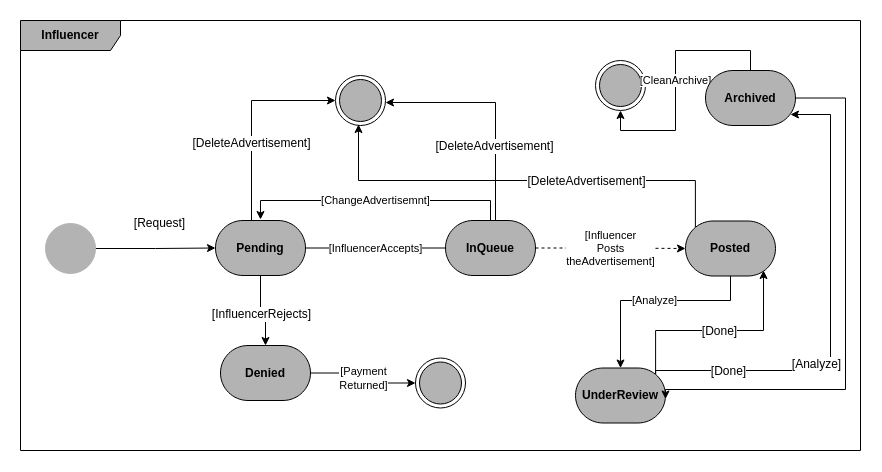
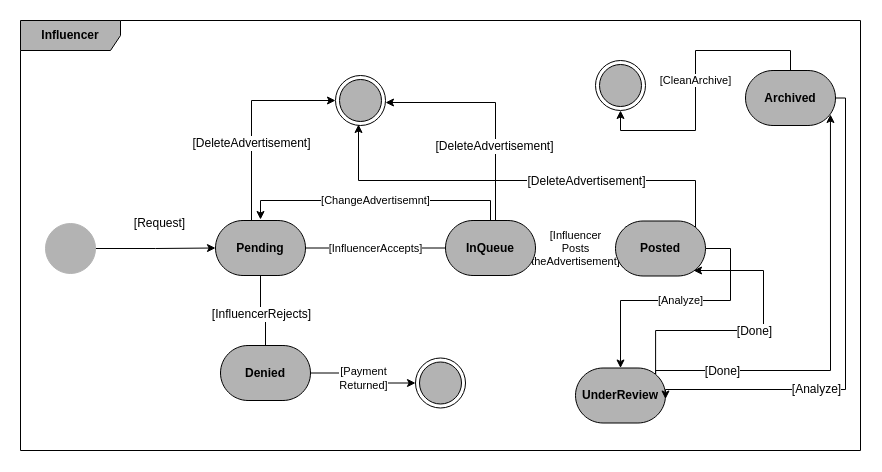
  <mxCell id="0" />
  <mxCell id="1" parent="0" />
  <mxCell id="2" value="&lt;b&gt;Influencer&lt;/b&gt;" style="shape=umlFrame;whiteSpace=wrap;html=1;strokeColor=#000000;fillColor=#B3B3B3;width=100;height=30;" parent="1" vertex="1"><mxGeometry x="20" y="20" width="840" height="430" as="geometry" /></mxCell>
  <mxCell id="3" style="edgeStyle=orthogonalEdgeStyle;rounded=0;orthogonalLoop=1;jettySize=auto;html=1;exitX=1;exitY=0.5;exitDx=0;exitDy=0;" parent="1" source="5" target="12" edge="1"><mxGeometry relative="1" as="geometry" /></mxCell>
  <mxCell id="4" value="[Request]" style="text;html=1;align=center;verticalAlign=middle;resizable=0;points=[];labelBackgroundColor=#ffffff;" vertex="1" connectable="0" parent="3"><mxGeometry y="-13" relative="1" as="geometry"><mxPoint x="-10" y="-26" as="offset" /></mxGeometry></mxCell>
  <mxCell id="5" value="" style="shape=mxgraph.bpmn.shape;html=1;verticalLabelPosition=bottom;labelBackgroundColor=#ffffff;verticalAlign=top;align=center;perimeter=ellipsePerimeter;outlineConnect=0;outline=standard;symbol=general;fillColor=#B3B3B3;strokeColor=#B3B3B3;" parent="1" vertex="1"><mxGeometry x="45" y="223" width="50" height="50" as="geometry" /></mxCell>
  <mxCell id="6" value="" style="ellipse;html=1;shape=endState;fillColor=#B3B3B3;strokeColor=#000000;" parent="1" vertex="1"><mxGeometry x="595" y="60" width="50" height="50" as="geometry" /></mxCell>
  <mxCell id="7" value="[InfluencerAccepts]" style="edgeStyle=orthogonalEdgeStyle;rounded=0;orthogonalLoop=1;jettySize=auto;html=1;endArrow=none;" edge="1" parent="1" source="12" target="19"><mxGeometry relative="1" as="geometry" /></mxCell>
- <mxCell id="8" value="" style="edgeStyle=orthogonalEdgeStyle;rounded=0;orthogonalLoop=1;jettySize=auto;html=1;" edge="1" parent="1" source="12" target="14"><mxGeometry relative="1" as="geometry" /></mxCell>
+ <mxCell id="8" value="" style="edgeStyle=orthogonalEdgeStyle;rounded=0;orthogonalLoop=1;jettySize=auto;html=1;endArrow=none;" edge="1" parent="1" source="12" target="14"><mxGeometry relative="1" as="geometry" /></mxCell>
  <mxCell id="9" value="[InfluencerRejects]" style="text;html=1;align=center;verticalAlign=middle;resizable=0;points=[];labelBackgroundColor=#ffffff;" vertex="1" connectable="0" parent="8"><mxGeometry x="-0.275" y="-1" relative="1" as="geometry"><mxPoint x="1" y="11" as="offset" /></mxGeometry></mxCell>
  <mxCell id="10" style="edgeStyle=orthogonalEdgeStyle;rounded=0;orthogonalLoop=1;jettySize=auto;html=1;exitX=0.5;exitY=0;exitDx=0;exitDy=0;exitPerimeter=0;entryX=0;entryY=0.5;entryDx=0;entryDy=0;" edge="1" parent="1" target="33"><mxGeometry relative="1" as="geometry"><mxPoint x="251" y="220" as="sourcePoint" /><mxPoint x="323" y="100" as="targetPoint" /><Array as="points"><mxPoint x="251" y="100" /></Array></mxGeometry></mxCell>
  <mxCell id="11" value="[DeleteAdvertisement]" style="text;html=1;align=center;verticalAlign=middle;resizable=0;points=[];labelBackgroundColor=#ffffff;" vertex="1" connectable="0" parent="10"><mxGeometry x="-0.235" y="1" relative="1" as="geometry"><mxPoint as="offset" /></mxGeometry></mxCell>
  <mxCell id="12" value="&lt;b&gt;Pending&lt;/b&gt;" style="strokeWidth=1;html=1;shape=mxgraph.flowchart.terminator;whiteSpace=wrap;fillColor=#B3B3B3;" parent="1" vertex="1"><mxGeometry x="215" y="220" width="90" height="55" as="geometry" /></mxCell>
  <mxCell id="13" value="&lt;div&gt;[Payment&lt;/div&gt;&lt;div&gt;Returned]&lt;br&gt;&lt;/div&gt;" style="edgeStyle=orthogonalEdgeStyle;rounded=0;orthogonalLoop=1;jettySize=auto;html=1;entryX=0;entryY=0.5;entryDx=0;entryDy=0;" edge="1" parent="1" source="14" target="32"><mxGeometry relative="1" as="geometry"><mxPoint x="425" y="177.5" as="targetPoint" /></mxGeometry></mxCell>
  <mxCell id="14" value="&lt;b&gt;Denied&lt;/b&gt;" style="strokeWidth=1;html=1;shape=mxgraph.flowchart.terminator;whiteSpace=wrap;fillColor=#B3B3B3;" vertex="1" parent="1"><mxGeometry x="220" y="345" width="90" height="55" as="geometry" /></mxCell>
  <mxCell id="15" value="&lt;div&gt;[Influencer&lt;/div&gt;&lt;div&gt;Posts&lt;/div&gt;&lt;div&gt;theAdvertisement]&lt;br&gt;&lt;/div&gt;" style="edgeStyle=orthogonalEdgeStyle;rounded=0;orthogonalLoop=1;jettySize=auto;html=1;dashed=1;" edge="1" parent="1" source="19" target="22"><mxGeometry relative="1" as="geometry" /></mxCell>
  <mxCell id="16" value="[ChangeAdvertisemnt]" style="edgeStyle=orthogonalEdgeStyle;rounded=0;orthogonalLoop=1;jettySize=auto;html=1;" edge="1" parent="1" source="19"><mxGeometry relative="1" as="geometry"><mxPoint x="260" y="219" as="targetPoint" /><Array as="points"><mxPoint x="490" y="200" /><mxPoint x="260" y="200" /><mxPoint x="260" y="219" /></Array></mxGeometry></mxCell>
  <mxCell id="17" value="" style="edgeStyle=orthogonalEdgeStyle;rounded=0;orthogonalLoop=1;jettySize=auto;html=1;entryX=1;entryY=0.54;entryDx=0;entryDy=0;entryPerimeter=0;" edge="1" parent="1" source="19" target="33"><mxGeometry relative="1" as="geometry"><mxPoint x="490" y="140" as="targetPoint" /><Array as="points"><mxPoint x="495" y="102" /></Array></mxGeometry></mxCell>
  <mxCell id="18" value="[DeleteAdvertisement]" style="text;html=1;align=center;verticalAlign=middle;resizable=0;points=[];labelBackgroundColor=#ffffff;" vertex="1" connectable="0" parent="17"><mxGeometry x="-0.342" y="2" relative="1" as="geometry"><mxPoint as="offset" /></mxGeometry></mxCell>
  <mxCell id="19" value="&lt;b&gt;InQueue&lt;/b&gt;" style="strokeWidth=1;html=1;shape=mxgraph.flowchart.terminator;whiteSpace=wrap;fillColor=#B3B3B3;" vertex="1" parent="1"><mxGeometry x="445" y="220" width="90" height="55" as="geometry" /></mxCell>
  <mxCell id="20" style="edgeStyle=orthogonalEdgeStyle;rounded=0;orthogonalLoop=1;jettySize=auto;html=1;exitX=0.11;exitY=0.11;exitDx=0;exitDy=0;exitPerimeter=0;entryX=0.46;entryY=0.98;entryDx=0;entryDy=0;entryPerimeter=0;" edge="1" parent="1" source="22" target="33"><mxGeometry relative="1" as="geometry"><Array as="points"><mxPoint x="695" y="180" /><mxPoint x="358" y="180" /></Array></mxGeometry></mxCell>
  <mxCell id="21" value="[Analyze]" style="edgeStyle=orthogonalEdgeStyle;rounded=0;orthogonalLoop=1;jettySize=auto;html=1;" edge="1" parent="1" source="22" target="27"><mxGeometry relative="1" as="geometry"><Array as="points"><mxPoint x="730" y="300" /><mxPoint x="620" y="300" /></Array></mxGeometry></mxCell>
- <mxCell id="22" value="&lt;b&gt;Posted&lt;/b&gt;" style="strokeWidth=1;html=1;shape=mxgraph.flowchart.terminator;whiteSpace=wrap;fillColor=#B3B3B3;" vertex="1" parent="1"><mxGeometry x="685" y="220.5" width="90" height="55" as="geometry" /></mxCell>
+ <mxCell id="22" value="&lt;b&gt;Posted&lt;/b&gt;" style="strokeWidth=1;html=1;shape=mxgraph.flowchart.terminator;whiteSpace=wrap;fillColor=#B3B3B3;" vertex="1" parent="1"><mxGeometry x="615" y="220.5" width="90" height="55" as="geometry" /></mxCell>
  <mxCell id="23" style="edgeStyle=orthogonalEdgeStyle;rounded=0;orthogonalLoop=1;jettySize=auto;html=1;exitX=0.89;exitY=0.11;exitDx=0;exitDy=0;exitPerimeter=0;entryX=0.944;entryY=0.8;entryDx=0;entryDy=0;entryPerimeter=0;" edge="1" parent="1" source="27" target="31"><mxGeometry relative="1" as="geometry"><Array as="points"><mxPoint x="655" y="370" /><mxPoint x="830" y="370" /></Array></mxGeometry></mxCell>
  <mxCell id="24" value="[Done]" style="text;html=1;align=center;verticalAlign=middle;resizable=0;points=[];labelBackgroundColor=#ffffff;" vertex="1" connectable="0" parent="23"><mxGeometry x="-0.68" relative="1" as="geometry"><mxPoint as="offset" /></mxGeometry></mxCell>
  <mxCell id="25" style="edgeStyle=orthogonalEdgeStyle;rounded=0;orthogonalLoop=1;jettySize=auto;html=1;exitX=0.89;exitY=0.11;exitDx=0;exitDy=0;exitPerimeter=0;entryX=0.867;entryY=0.9;entryDx=0;entryDy=0;entryPerimeter=0;" edge="1" parent="1" source="27" target="22"><mxGeometry relative="1" as="geometry"><Array as="points"><mxPoint x="655" y="330" /><mxPoint x="763" y="330" /></Array></mxGeometry></mxCell>
  <mxCell id="26" value="[Done]" style="text;html=1;align=center;verticalAlign=middle;resizable=0;points=[];labelBackgroundColor=#ffffff;" vertex="1" connectable="0" parent="25"><mxGeometry x="0.01" relative="1" as="geometry"><mxPoint as="offset" /></mxGeometry></mxCell>
  <mxCell id="27" value="&lt;b&gt;UnderReview&lt;/b&gt;" style="strokeWidth=1;html=1;shape=mxgraph.flowchart.terminator;whiteSpace=wrap;fillColor=#B3B3B3;" vertex="1" parent="1"><mxGeometry x="575" y="367.5" width="90" height="55" as="geometry" /></mxCell>
  <mxCell id="28" value="[CleanArchive]" style="edgeStyle=orthogonalEdgeStyle;rounded=0;orthogonalLoop=1;jettySize=auto;html=1;exitX=0.5;exitY=0;exitDx=0;exitDy=0;exitPerimeter=0;entryX=0.5;entryY=1;entryDx=0;entryDy=0;" edge="1" parent="1" source="31" target="6"><mxGeometry relative="1" as="geometry" /></mxCell>
  <mxCell id="29" style="edgeStyle=orthogonalEdgeStyle;rounded=0;orthogonalLoop=1;jettySize=auto;html=1;exitX=0;exitY=0.5;exitDx=0;exitDy=0;exitPerimeter=0;entryX=1;entryY=0.564;entryDx=0;entryDy=0;entryPerimeter=0;" edge="1" parent="1" source="31" target="27"><mxGeometry relative="1" as="geometry"><Array as="points"><mxPoint x="845" y="98" /><mxPoint x="845" y="389" /></Array></mxGeometry></mxCell>
  <mxCell id="30" value="[Analyze]" style="text;html=1;align=center;verticalAlign=middle;resizable=0;points=[];labelBackgroundColor=#ffffff;" vertex="1" connectable="0" parent="29"><mxGeometry x="-0.213" y="-1" relative="1" as="geometry"><mxPoint x="-29" y="162" as="offset" /></mxGeometry></mxCell>
- <mxCell id="31" value="&lt;b&gt;Archived &lt;br&gt;&lt;/b&gt;" style="strokeWidth=1;html=1;shape=mxgraph.flowchart.terminator;whiteSpace=wrap;fillColor=#B3B3B3;" vertex="1" parent="1"><mxGeometry x="705" y="70" width="90" height="55" as="geometry" /></mxCell>
+ <mxCell id="31" value="&lt;b&gt;Archived &lt;br&gt;&lt;/b&gt;" style="strokeWidth=1;html=1;shape=mxgraph.flowchart.terminator;whiteSpace=wrap;fillColor=#B3B3B3;" vertex="1" parent="1"><mxGeometry x="745" y="70" width="90" height="55" as="geometry" /></mxCell>
  <mxCell id="32" value="" style="ellipse;html=1;shape=endState;fillColor=#B3B3B3;strokeColor=#000000;" vertex="1" parent="1"><mxGeometry x="415" y="357.5" width="50" height="50" as="geometry" /></mxCell>
  <mxCell id="33" value="" style="ellipse;html=1;shape=endState;fillColor=#B3B3B3;strokeColor=#000000;" vertex="1" parent="1"><mxGeometry x="335" y="75" width="50" height="50" as="geometry" /></mxCell>
  <mxCell id="34" value="[DeleteAdvertisement]" style="text;html=1;align=center;verticalAlign=middle;resizable=0;points=[];labelBackgroundColor=#ffffff;" vertex="1" connectable="0" parent="1"><mxGeometry x="585" y="180" as="geometry"><mxPoint as="offset" /></mxGeometry></mxCell>
